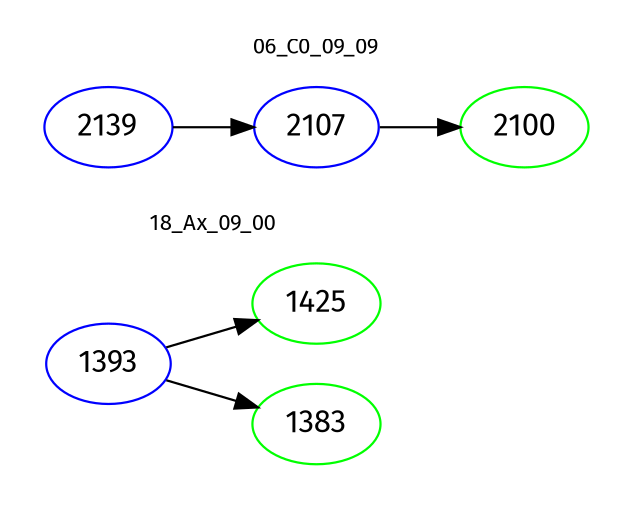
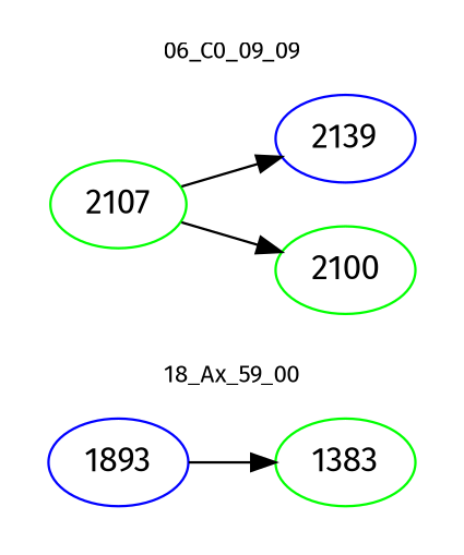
  digraph {
    fontname="Fira Sans"
    rankdir=LR
    node [color=blue fontname="Fira Sans"]
    edge [color=black fontname="Fira Sans"]
-   n1 [label=1393]
+   n1 [label=1893]
    n2 [color=green label=1383]
-   n3 [color=green label=1425]
-   n4 [label=2107]
+   n4 [color=green label=2107]
    n5 [color=green label=2100]
    n6 [label=2139]
    subgraph cluster_1 {
      color=white
      fontsize=10
-     label="18_Ax_09_00"
+     label="18_Ax_59_00"
      n1
      n2
-     n3
    }
    subgraph cluster_2 {
      color=white
      fontsize=10
      label="06_C0_09_09"
      n4
      n5
      n6
    }
    n1 -> n2
-   n1 -> n3
    n4 -> n5
-   n6 -> n4
+   n4 -> n6
  }
